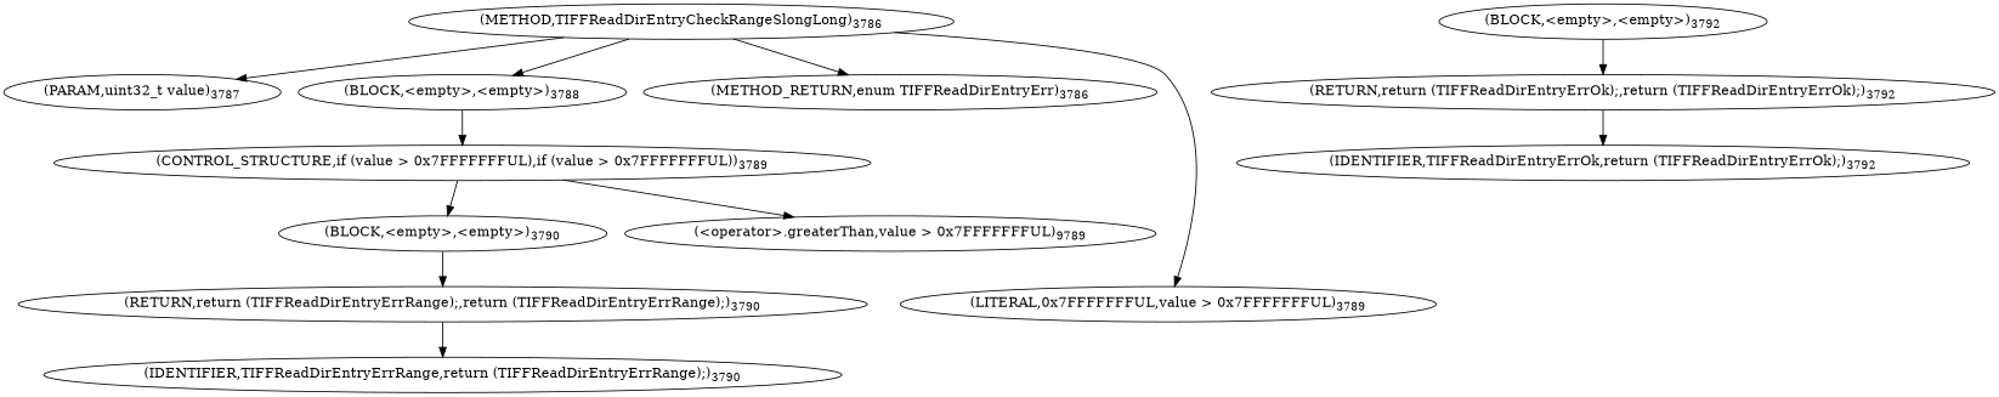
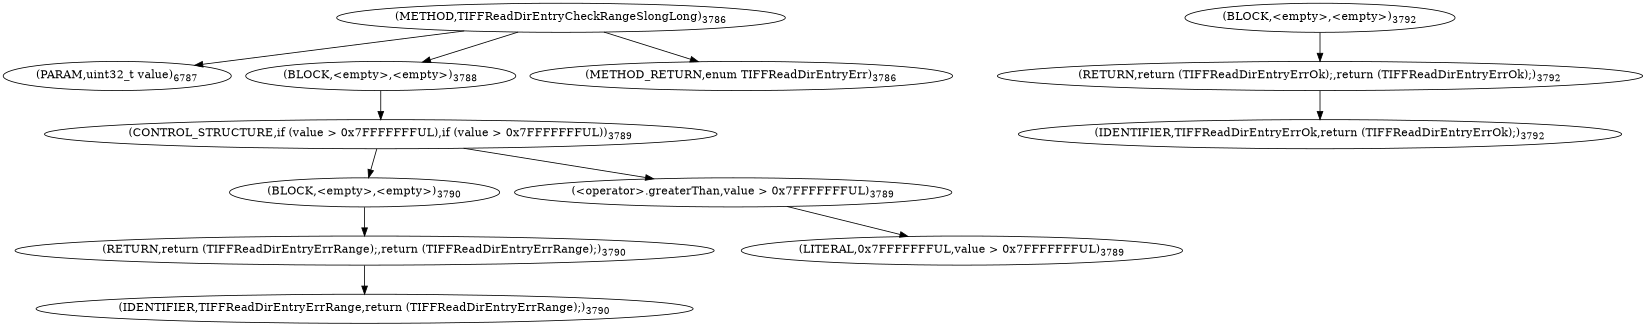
  digraph {
    n1 [label=<(METHOD,TIFFReadDirEntryCheckRangeSlongLong)<SUB>3786</SUB>>]
-   n2 [label=<(PARAM,uint32_t value)<SUB>3787</SUB>>]
+   n2 [label=<(PARAM,uint32_t value)<SUB>6787</SUB>>]
    n3 [label=<(BLOCK,&lt;empty&gt;,&lt;empty&gt;)<SUB>3788</SUB>>]
    n4 [label=<(METHOD_RETURN,enum TIFFReadDirEntryErr)<SUB>3786</SUB>>]
    n5 [label=<(CONTROL_STRUCTURE,if (value &gt; 0x7FFFFFFFUL),if (value &gt; 0x7FFFFFFFUL))<SUB>3789</SUB>>]
-   n6 [label=<(&lt;operator&gt;.greaterThan,value &gt; 0x7FFFFFFFUL)<SUB>9789</SUB>>]
+   n6 [label=<(&lt;operator&gt;.greaterThan,value &gt; 0x7FFFFFFFUL)<SUB>3789</SUB>>]
    n7 [label=<(BLOCK,&lt;empty&gt;,&lt;empty&gt;)<SUB>3790</SUB>>]
    n8 [label=<(LITERAL,0x7FFFFFFFUL,value &gt; 0x7FFFFFFFUL)<SUB>3789</SUB>>]
    n9 [label=<(RETURN,return (TIFFReadDirEntryErrRange);,return (TIFFReadDirEntryErrRange);)<SUB>3790</SUB>>]
    n10 [label=<(IDENTIFIER,TIFFReadDirEntryErrRange,return (TIFFReadDirEntryErrRange);)<SUB>3790</SUB>>]
    n11 [label=<(BLOCK,&lt;empty&gt;,&lt;empty&gt;)<SUB>3792</SUB>>]
    n12 [label=<(RETURN,return (TIFFReadDirEntryErrOk);,return (TIFFReadDirEntryErrOk);)<SUB>3792</SUB>>]
    n13 [label=<(IDENTIFIER,TIFFReadDirEntryErrOk,return (TIFFReadDirEntryErrOk);)<SUB>3792</SUB>>]
    n1 -> n2
    n1 -> n3
    n1 -> n4
    n3 -> n5
    n5 -> n6
    n5 -> n7
-   n1 -> n8
+   n6 -> n8
    n7 -> n9
    n9 -> n10
    n11 -> n12
    n12 -> n13
  }
